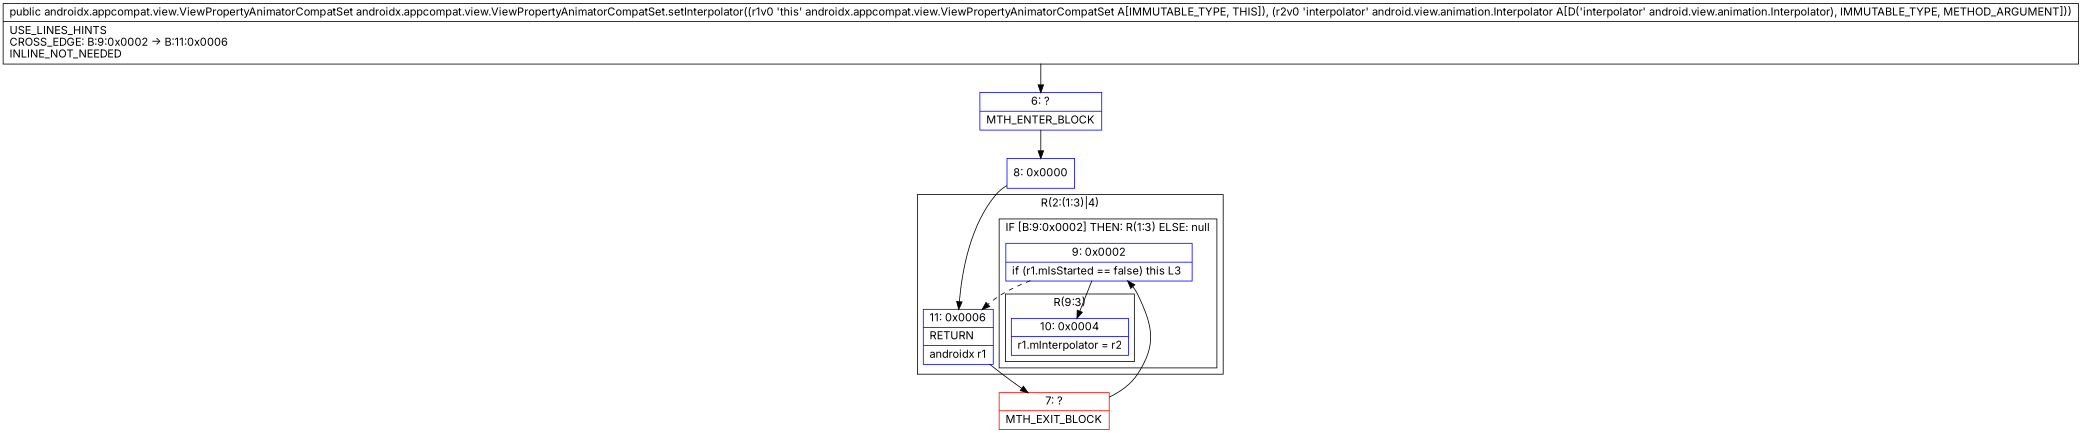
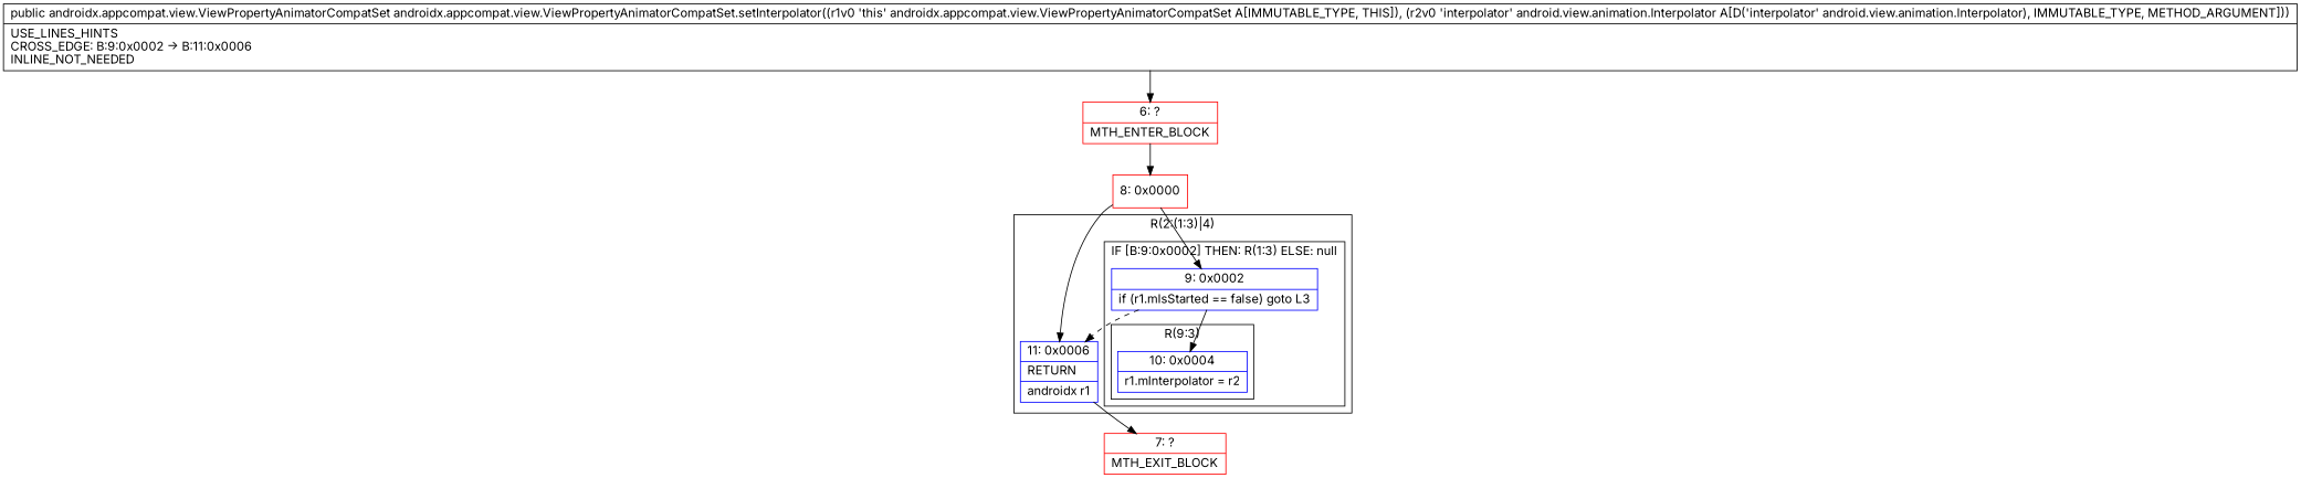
  digraph {
    fontname=Inter
    node [color=blue fontname=Inter shape=record]
    edge [fontname=Inter]
    n1 [label="{10\:\ 0x0004|r1.mInterpolator = r2\l}"]
-   n2 [label="{9\:\ 0x0002|if (r1.mIsStarted == false) this L3\l}"]
+   n2 [label="{9\:\ 0x0002|if (r1.mIsStarted == false) goto L3\l}"]
    n3 [label="{11\:\ 0x0006|RETURN\l|androidx r1\l}"]
    n4 [color=red label="{7\:\ ?|MTH_EXIT_BLOCK\l}"]
-   n5 [label="{6\:\ ?|MTH_ENTER_BLOCK\l}"]
-   n6 [label="{8\:\ 0x0000}"]
+   n5 [color=red label="{6\:\ ?|MTH_ENTER_BLOCK\l}"]
+   n6 [color=red label="{8\:\ 0x0000}"]
    n7 [label="{public androidx.appcompat.view.ViewPropertyAnimatorCompatSet androidx.appcompat.view.ViewPropertyAnimatorCompatSet.setInterpolator((r1v0 'this' androidx.appcompat.view.ViewPropertyAnimatorCompatSet A[IMMUTABLE_TYPE, THIS]), (r2v0 'interpolator' android.view.animation.Interpolator A[D('interpolator' android.view.animation.Interpolator), IMMUTABLE_TYPE, METHOD_ARGUMENT]))  | USE_LINES_HINTS\lCROSS_EDGE: B:9:0x0002 \-\> B:11:0x0006\lINLINE_NOT_NEEDED\l}" color=""]
    subgraph cluster_1 {
      label="R(2:(1:3)|4)"
      n3
      subgraph cluster_2 {
        label="IF [B:9:0x0002] THEN: R(1:3) ELSE: null"
        n2
        subgraph cluster_3 {
          label="R(9:3)"
          n1
        }
      }
    }
    n2 -> n1
    n2 -> n3 [style=dashed]
    n3 -> n4
    n5 -> n6
-   n4 -> n2
+   n6 -> n2
    n6 -> n3
    n7 -> n5
  }
